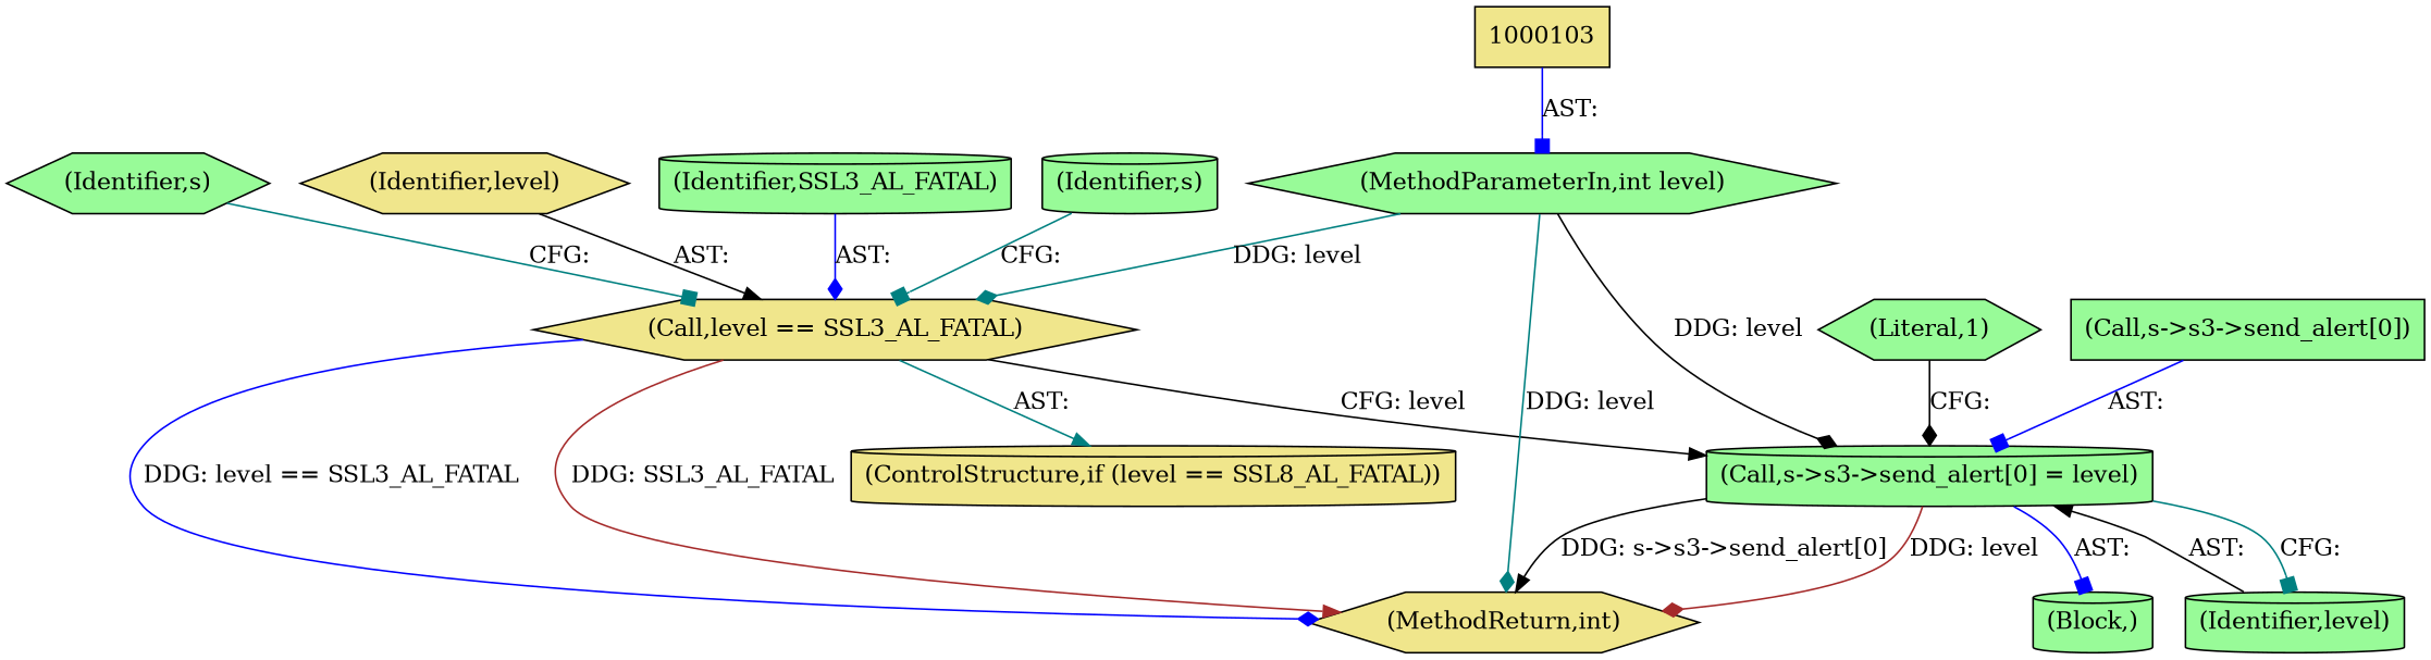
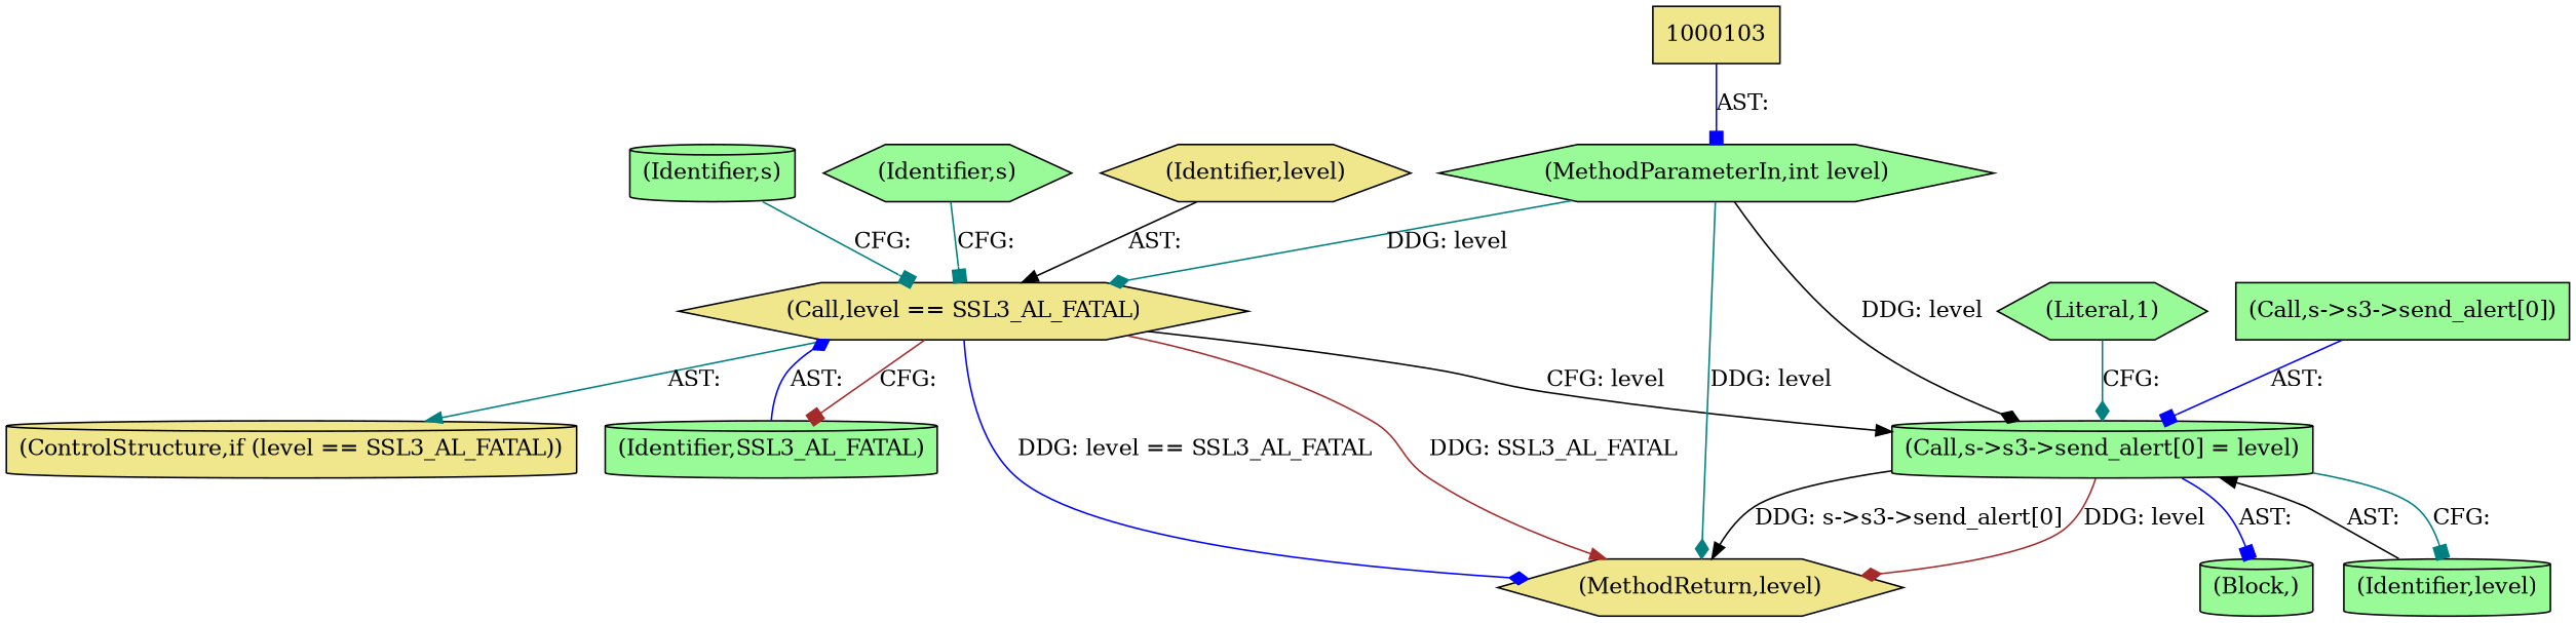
  digraph {
    node [fillcolor=palegreen shape=cylinder style=filled]
    edge [arrowhead=box color=teal]
    n1 [label="(Call,s->s3->send_alert[0] = level)"]
    n2 [label="(Identifier,level)"]
-   n3 [fillcolor=khaki label="(MethodReturn,int)" shape=hexagon]
+   n3 [fillcolor=khaki label="(MethodReturn,level)" shape=hexagon]
    n4 [label="(Block,)"]
    n5 [fillcolor=khaki label="(Call,level == SSL3_AL_FATAL)" shape=hexagon]
    n6 [label="(Identifier,SSL3_AL_FATAL)"]
-   n7 [fillcolor=khaki label="(ControlStructure,if (level == SSL8_AL_FATAL))"]
+   n7 [fillcolor=khaki label="(ControlStructure,if (level == SSL3_AL_FATAL))"]
    n8 [label="(MethodParameterIn,int level)" shape=hexagon]
    1000103 [fillcolor=khaki shape=box]
    n10 [label="(Literal,1)" shape=hexagon]
    n11 [label="(Call,s->s3->send_alert[0])" shape=box]
    n12 [label="(Identifier,s)"]
    n13 [label="(Identifier,s)" shape=hexagon]
    n14 [fillcolor=khaki label="(Identifier,level)" shape=hexagon]
    n1 -> n2 [label="CFG: "]
    n1 -> n3 [arrowhead=normal color=black label="DDG: s->s3->send_alert[0]"]
    n1 -> n3 [arrowhead=diamond color=brown label="DDG: level"]
    n1 -> n4 [color=blue label="AST: "]
    n2 -> n1 [arrowhead=normal color=black label="AST: "]
    n5 -> n1 [arrowhead=normal color=black label="CFG: level"]
    n5 -> n3 [arrowhead=diamond color=blue label="DDG: level == SSL3_AL_FATAL"]
    n5 -> n3 [arrowhead=normal color=brown label="DDG: SSL3_AL_FATAL"]
+   n5 -> n6 [color=brown label="CFG: "]
    n5 -> n7 [arrowhead=normal label="AST: "]
    n6 -> n5 [arrowhead=diamond color=blue label="AST: "]
    n8 -> n1 [arrowhead=diamond color=black label="DDG: level"]
    n8 -> n3 [arrowhead=diamond label="DDG: level"]
    n8 -> n5 [arrowhead=diamond label="DDG: level"]
    1000103 -> n8 [color=blue label="AST: "]
-   n10 -> n1 [arrowhead=diamond color=black label="CFG: "]
+   n10 -> n1 [arrowhead=diamond label="CFG: "]
    n11 -> n1 [color=blue label="AST: "]
    n12 -> n5 [label="CFG: "]
    n13 -> n5 [label="CFG: "]
    n14 -> n5 [arrowhead=normal color=black label="AST: "]
  }
